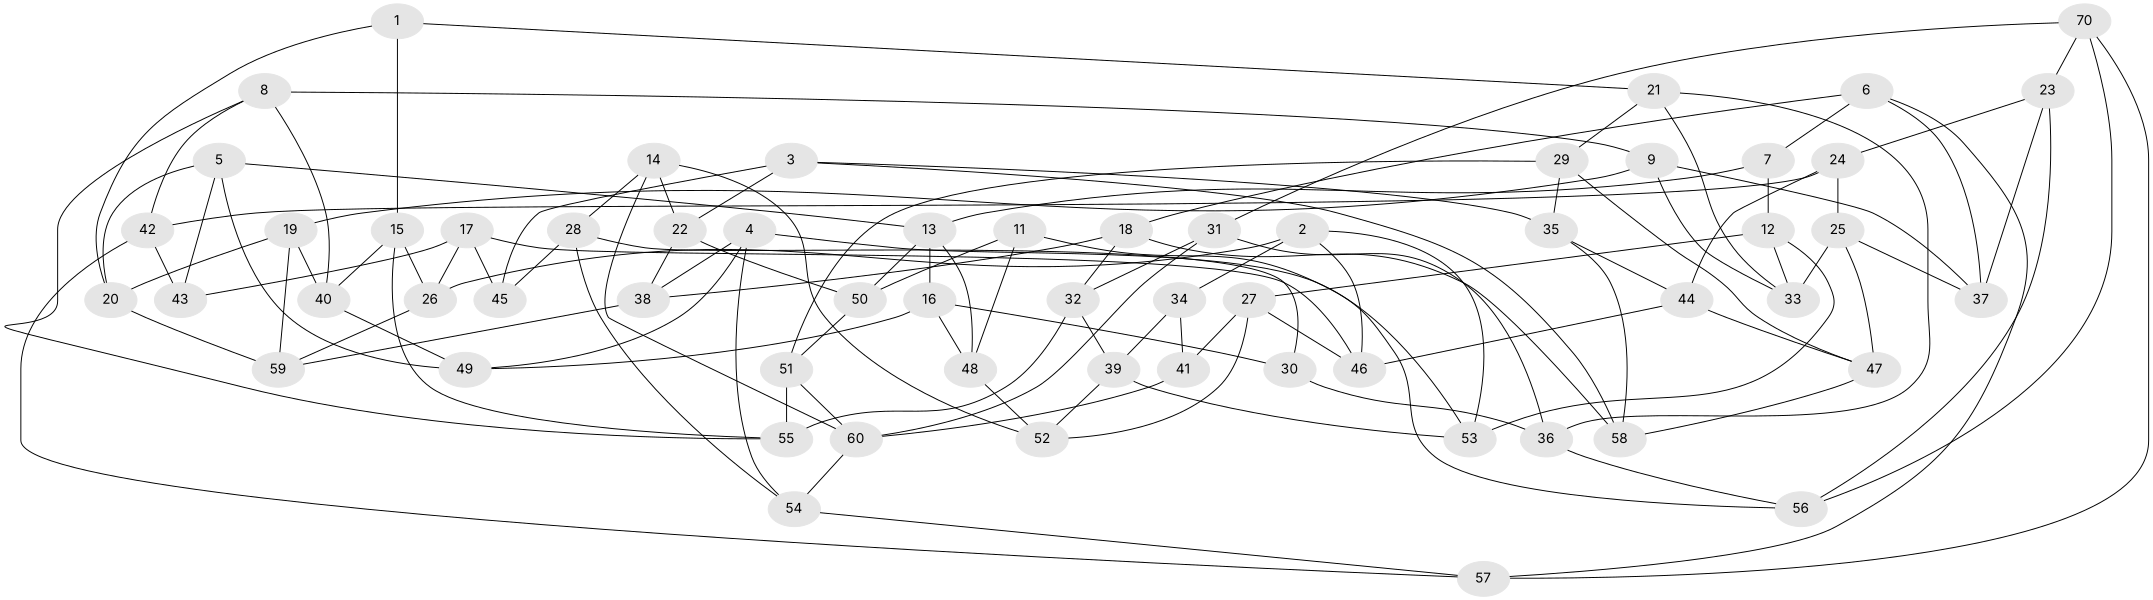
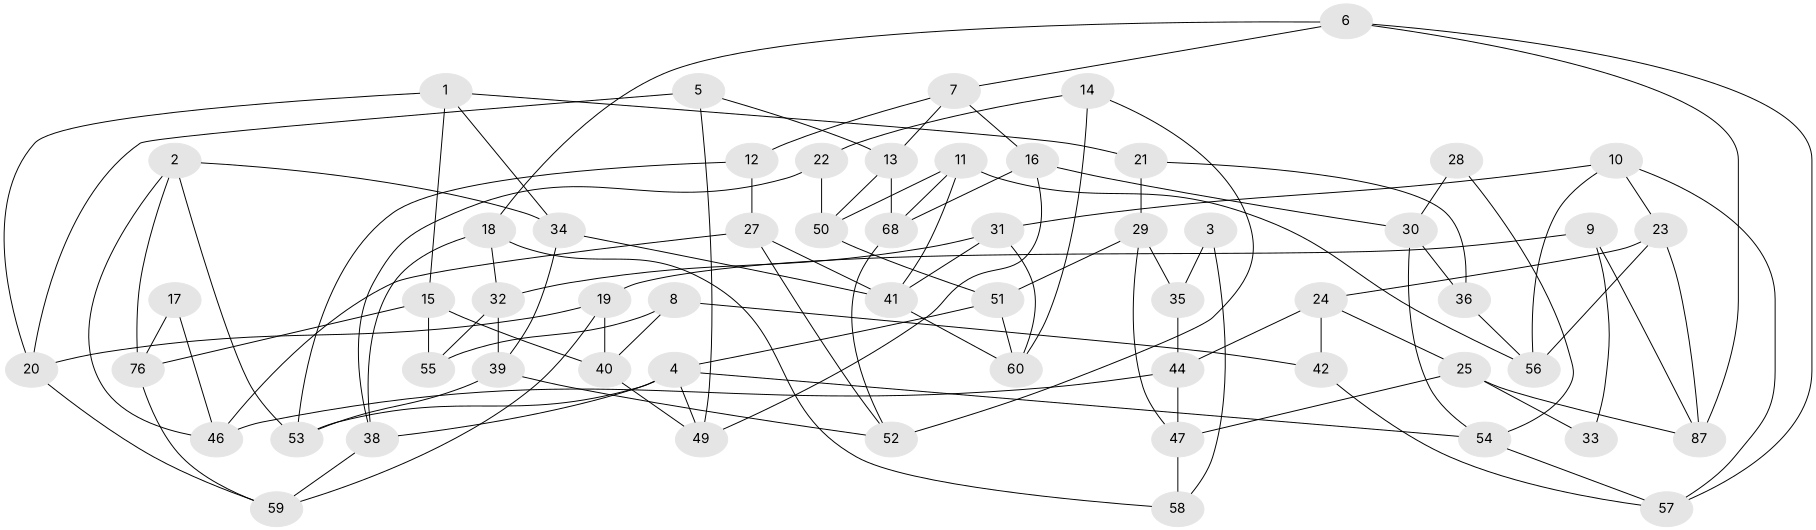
  graph {
    fontname=Inter
    node [color=gray90 fontname=Inter style=filled]
    edge [fontname=Inter]
    1
    15
    20
    21
    34
-   26
+   26 [label=76]
    40
    55
    59
    33
    29
    36
    41
    39
    2
    46
    53
    3
    22
    35
-   45
    58
    38
    50
    44
    4
    49
    54
    57
    5
    13
-   43
-   48
+   48 [label=68]
    6
    7
    18
-   37
+   37 [label=87]
    12
    16
    32
    27
    30
    8
    9
    42
    19
-   10 [label=70]
+   10
    23
    31
    56
    24
    60
    11
    52
    51
    14
    28
    17
    47
    25
    1 -- 15
    1 -- 20
    1 -- 21
+   1 -- 34
    15 -- 26
    15 -- 40
    15 -- 55
    20 -- 59
-   21 -- 33
    21 -- 29
    21 -- 36
    34 -- 41
    34 -- 39
    26 -- 59
    40 -- 49
    29 -- 35
    29 -- 51
    29 -- 47
    36 -- 56
    41 -- 60
    39 -- 53
    39 -- 52
    2 -- 34
    2 -- 26
    2 -- 46
    2 -- 53
-   3 -- 22
    3 -- 35
-   3 -- 45
    3 -- 58
    22 -- 38
    22 -- 50
-   35 -- 58
    35 -- 44
    38 -- 59
    50 -- 51
    44 -- 46
    44 -- 47
    4 -- 53
    4 -- 38
    4 -- 49
    4 -- 54
    54 -- 57
    5 -- 20
    5 -- 49
    5 -- 13
-   5 -- 43
    13 -- 50
    13 -- 48
    48 -- 52
    6 -- 57
    6 -- 7
    6 -- 18
    6 -- 37
    7 -- 13
    7 -- 12
-   13 -- 16
+   7 -- 16
    18 -- 58
    18 -- 38
    18 -- 32
-   12 -- 33
    12 -- 53
    12 -- 27
    16 -- 49
    16 -- 48
    16 -- 30
    32 -- 55
    32 -- 39
    27 -- 41
    27 -- 46
    27 -- 52
    30 -- 36
-   60 -- 54
+   30 -- 54
    8 -- 40
    8 -- 55
-   8 -- 9
    8 -- 42
    9 -- 33
    9 -- 37
    9 -- 19
    42 -- 57
-   42 -- 43
    19 -- 20
    19 -- 40
    19 -- 59
    10 -- 57
    10 -- 23
    10 -- 31
    10 -- 56
    23 -- 37
    23 -- 56
    23 -- 24
-   31 -- 36
+   31 -- 41
    31 -- 32
    31 -- 60
    24 -- 44
    24 -- 42
    24 -- 25
+   11 -- 41
    11 -- 50
    11 -- 48
    11 -- 56
-   51 -- 55
+   51 -- 4
    51 -- 60
    14 -- 22
    14 -- 60
    14 -- 52
-   14 -- 28
-   28 -- 45
    28 -- 54
    28 -- 30
    17 -- 26
    17 -- 46
-   17 -- 45
-   17 -- 43
    47 -- 58
    25 -- 33
    25 -- 37
    25 -- 47
  }
